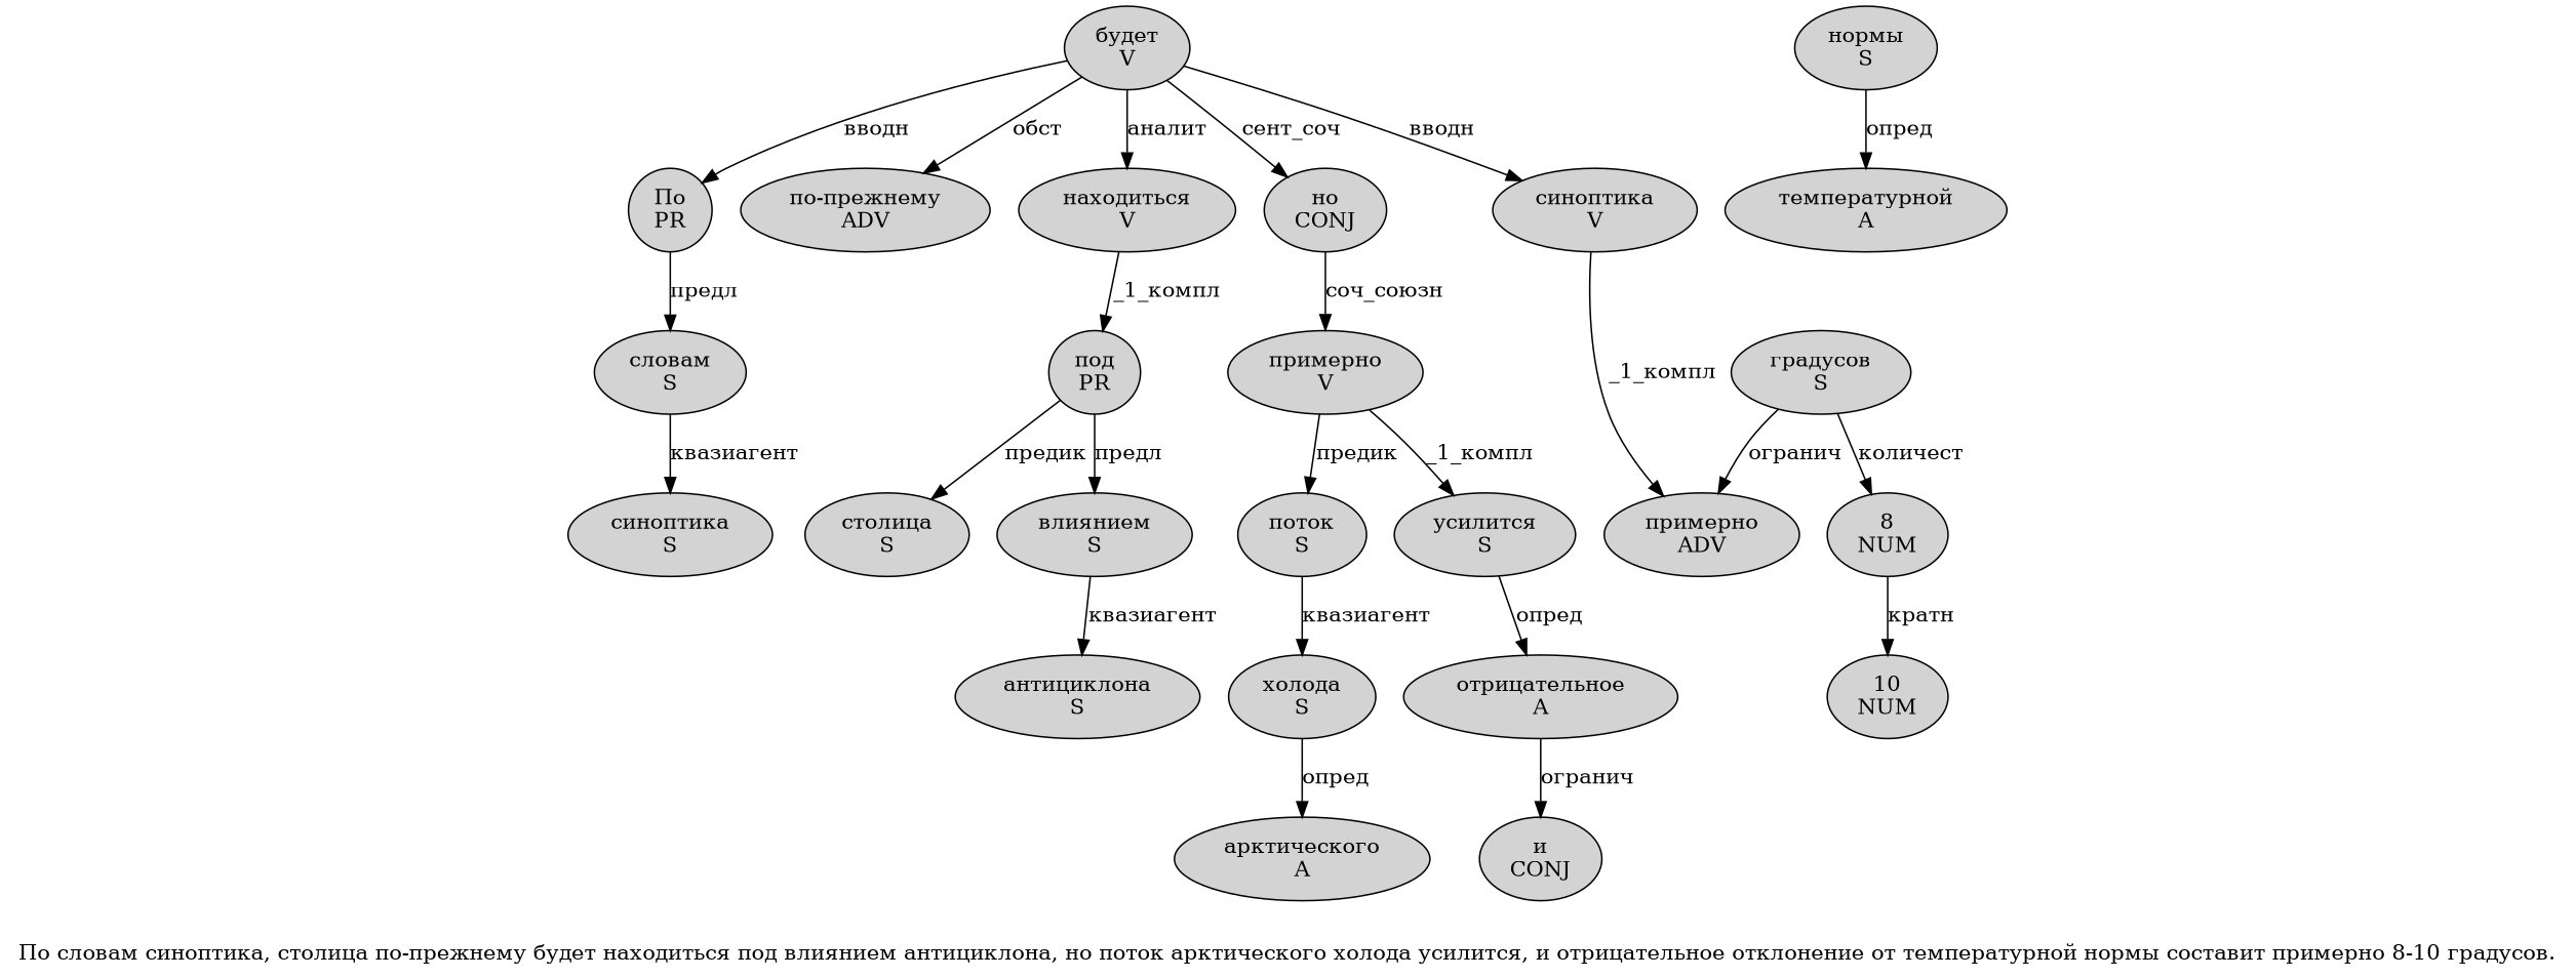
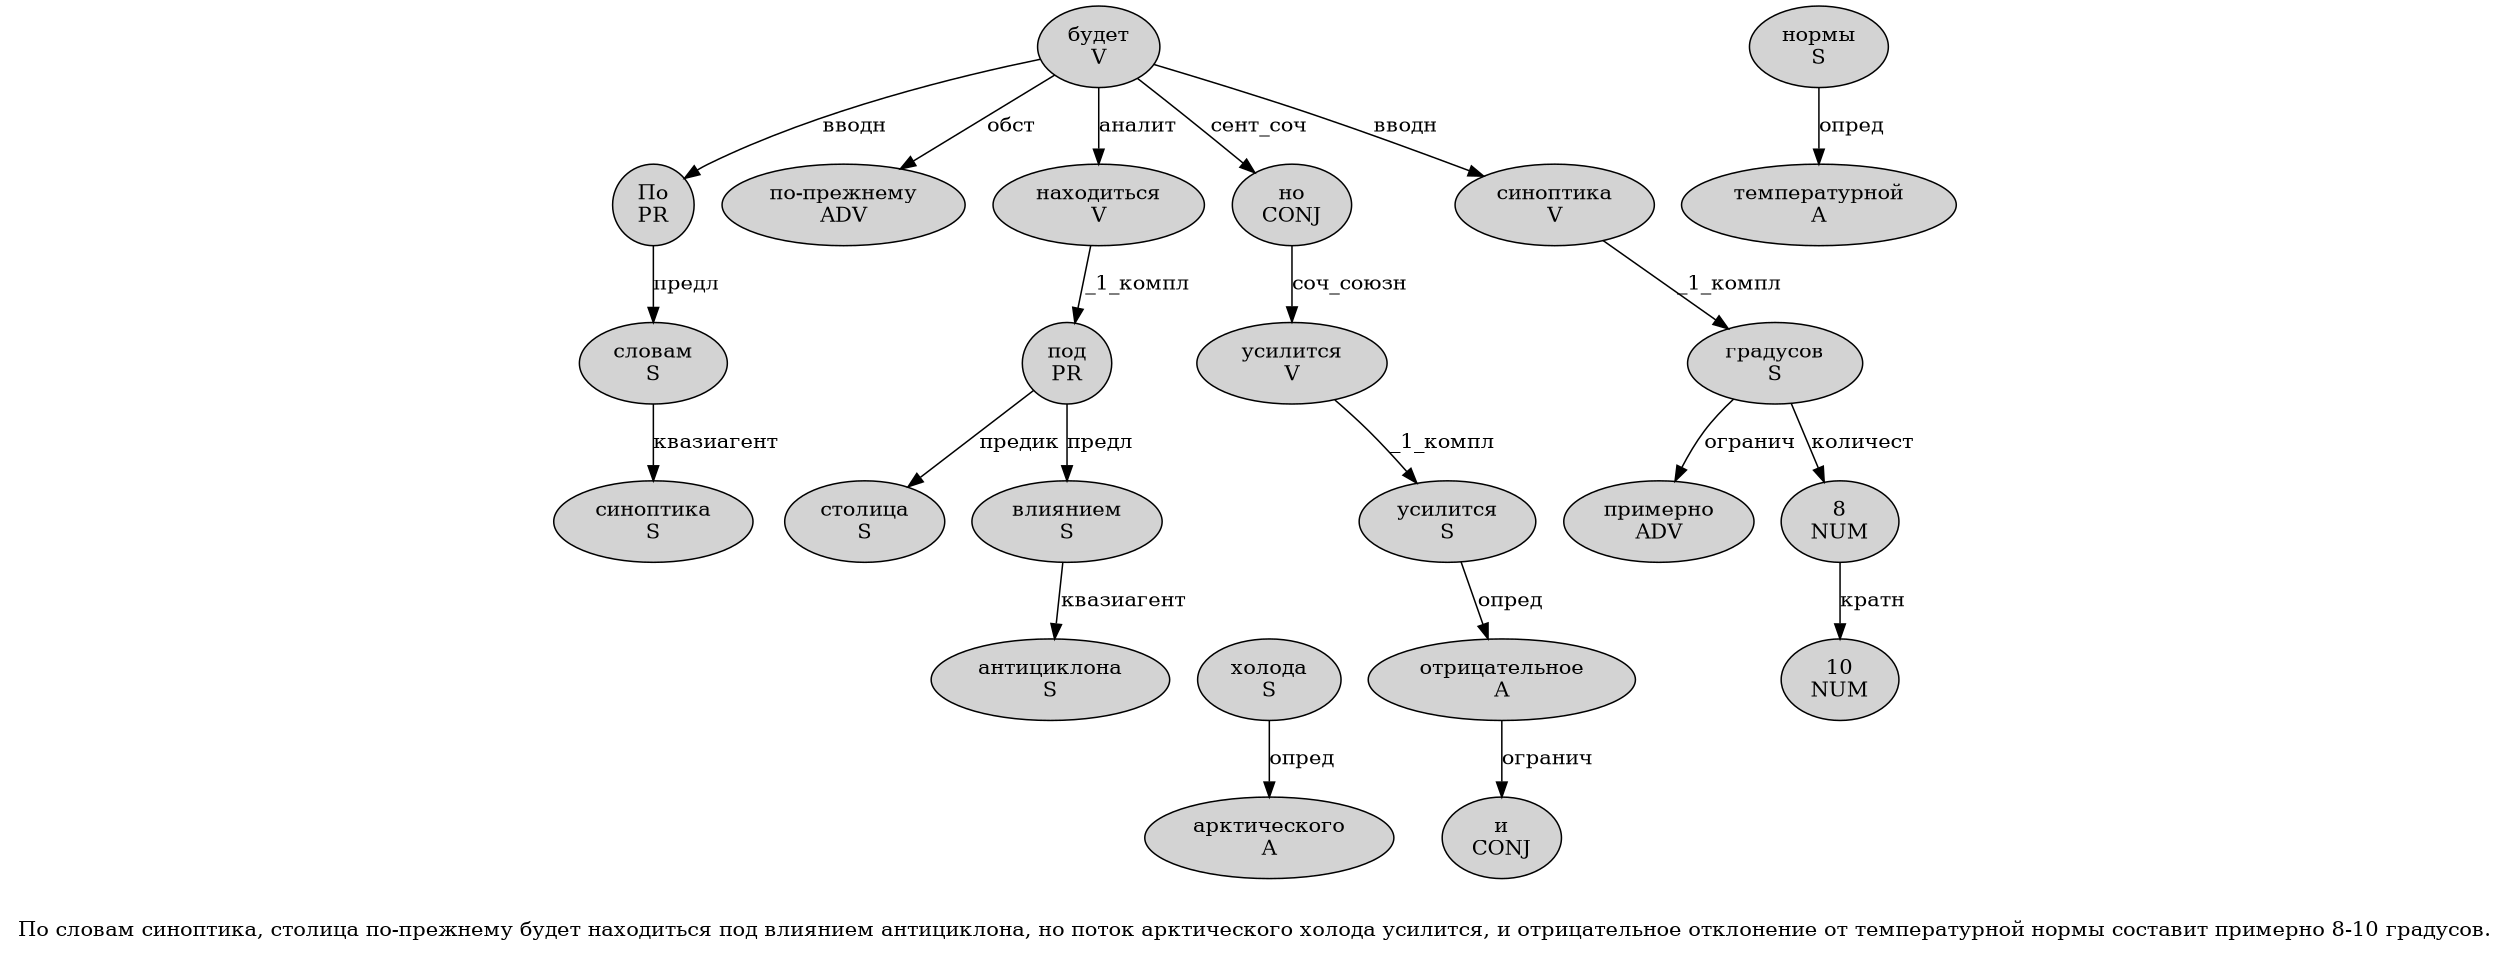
  digraph {
    label="По словам синоптика, столица по-прежнему будет находиться под влиянием антициклона, но поток арктического холода усилится, и отрицательное отклонение от температурной нормы составит примерно 8-10 градусов."
    node [fillcolor=lightgray penwidth=1 shape=ellipse style=filled]
    n1 [label="По\nPR"]
    n2 [label="словам\nS"]
    n3 [label="синоптика\nS"]
    n4 [label="столица\nS"]
    n5 [label="по-прежнему\nADV"]
    n6 [label="будет\nV"]
    n7 [label="находиться\nV"]
    n8 [label="но\nCONJ"]
    n9 [label="синоптика\nV"]
    n10 [label="под\nPR"]
-   n11 [label="примерно\nV"]
+   n11 [label="усилится\nV"]
    n12 [label="градусов\nS"]
    n13 [label="влиянием\nS"]
    n14 [label="антициклона\nS"]
-   n15 [label="поток\nS"]
    n16 [label="усилится\nS"]
    n17 [label="холода\nS"]
    n18 [label="арктического\nA"]
    n19 [label="отрицательное\nA"]
    n20 [label="и\nCONJ"]
    n21 [label="нормы\nS"]
    n22 [label="температурной\nA"]
    n23 [label="примерно\nADV"]
    n24 [label="8\nNUM"]
    n25 [label="10\nNUM"]
    n1 -> n2 [label="предл"]
    n2 -> n3 [label="квазиагент"]
    n6 -> n1 [label="вводн"]
    n6 -> n5 [label="обст"]
    n6 -> n7 [label="аналит"]
    n6 -> n8 [label="сент_соч"]
    n6 -> n9 [label="вводн"]
    n7 -> n10 [label="_1_компл"]
    n8 -> n11 [label="соч_союзн"]
-   n9 -> n23 [label="_1_компл"]
+   n9 -> n12 [label="_1_компл"]
    n10 -> n4 [label="предик"]
    n10 -> n13 [label="предл"]
-   n11 -> n15 [label="предик"]
    n11 -> n16 [label="_1_компл"]
    n12 -> n23 [label="огранич"]
    n12 -> n24 [label="количест"]
    n13 -> n14 [label="квазиагент"]
-   n15 -> n17 [label="квазиагент"]
    n16 -> n19 [label="опред"]
    n17 -> n18 [label="опред"]
    n19 -> n20 [label="огранич"]
    n21 -> n22 [label="опред"]
    n24 -> n25 [label="кратн"]
  }
